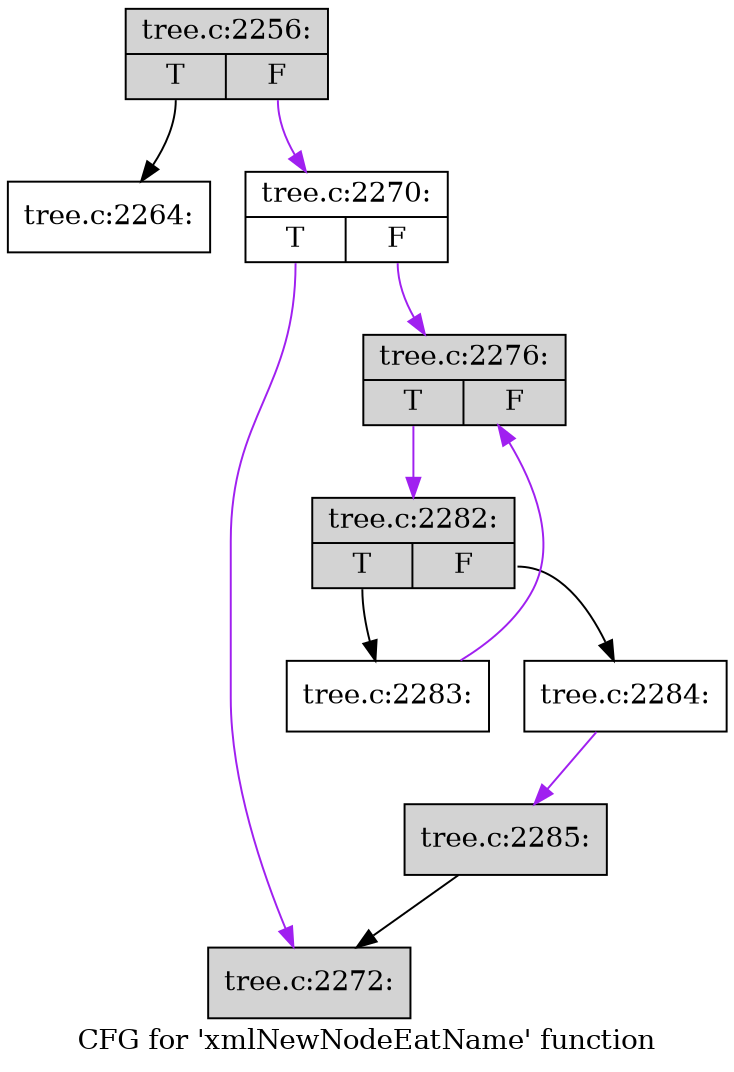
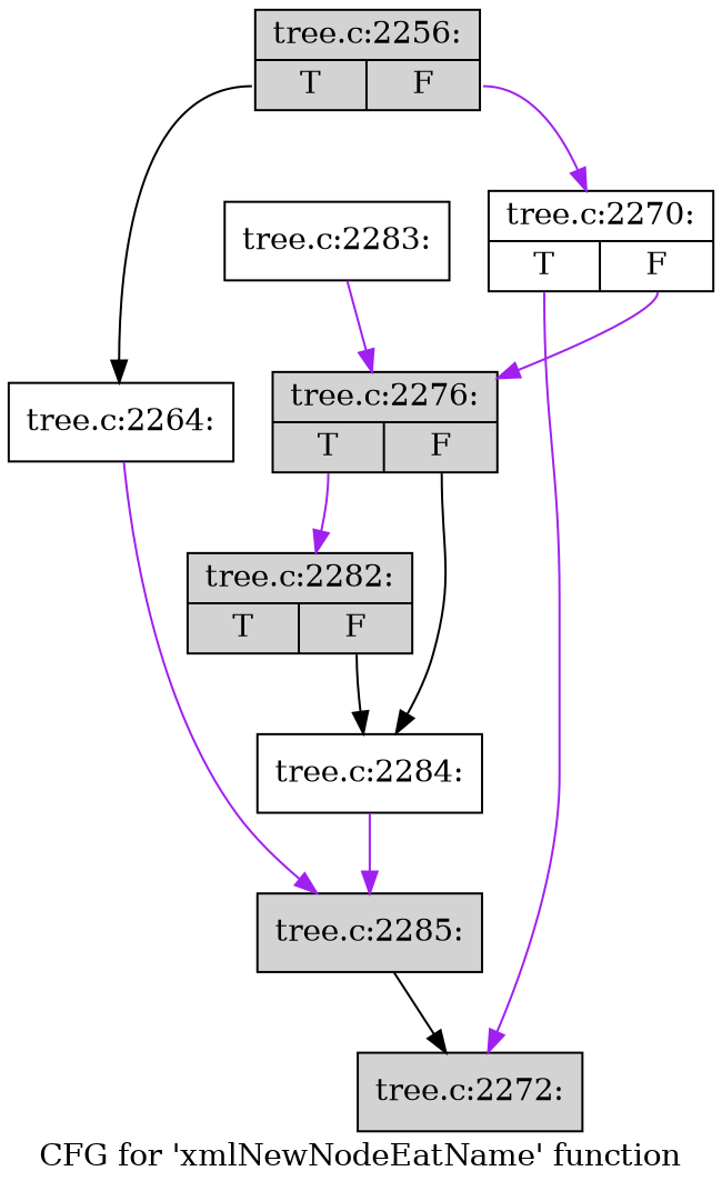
  digraph {
    label="CFG for 'xmlNewNodeEatName' function"
    node [fillcolor=lightgrey shape=record style=filled]
    edge [color=purple]
    n1 [label="{tree.c:2256:|{<s0>T|<s1>F}}"]
    n2 [fillcolor=white label="{tree.c:2264:}"]
    n3 [fillcolor=white label="{tree.c:2270:|{<s0>T|<s1>F}}"]
    n4 [label="{tree.c:2285:}"]
    n5 [label="{tree.c:2272:}"]
    n6 [label="{tree.c:2276:|{<s0>T|<s1>F}}"]
    n7 [label="{tree.c:2282:|{<s0>T|<s1>F}}"]
    n8 [fillcolor=white label="{tree.c:2284:}"]
    n9 [fillcolor=white label="{tree.c:2283:}"]
    n1 -> n2 [color=black tailport=s0]
    n1 -> n3 [tailport=s1]
+   n2 -> n4
    n3 -> n5 [tailport=s0]
    n3 -> n6 [tailport=s1]
    n4 -> n5 [color=black]
    n6 -> n7 [tailport=s0]
+   n6 -> n8 [color=black tailport=s1]
    n7 -> n8 [color=black tailport=s1]
-   n7 -> n9 [color=black tailport=s0]
    n8 -> n4
    n9 -> n6
  }
